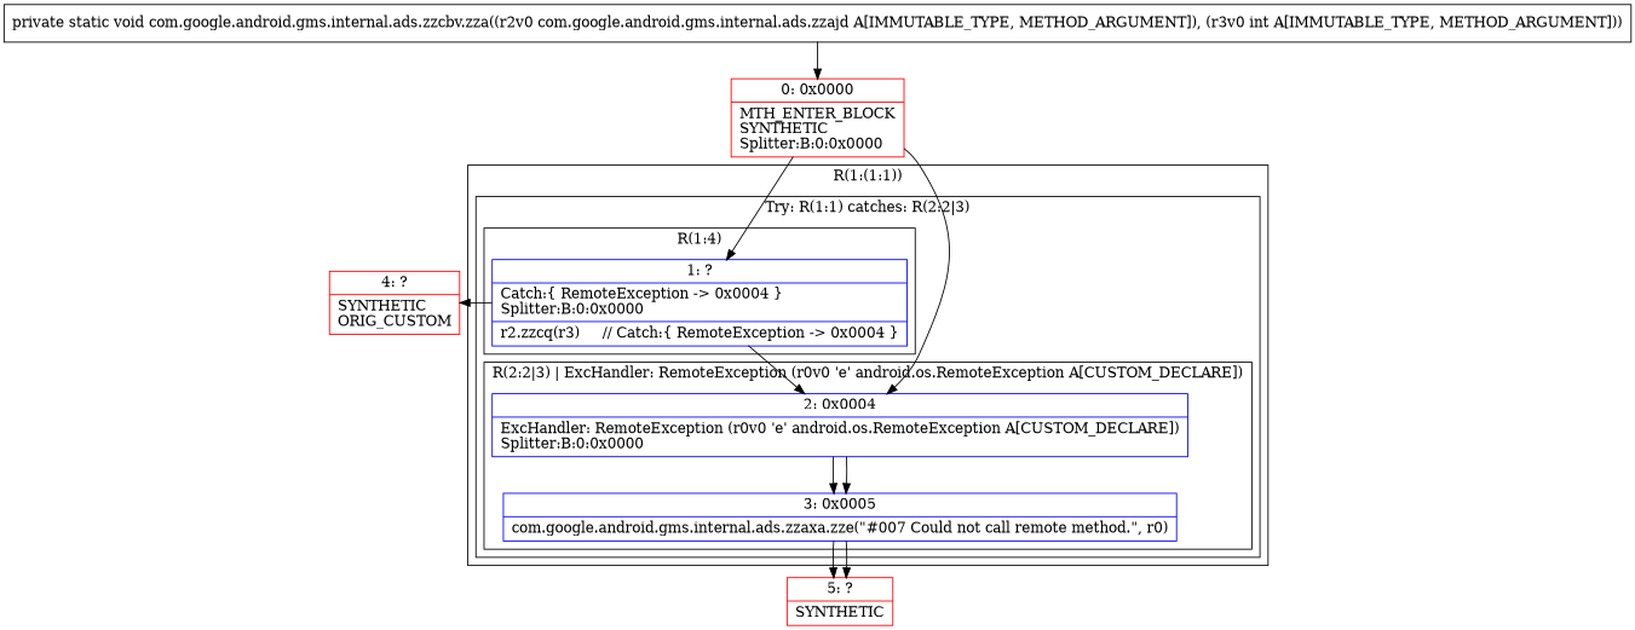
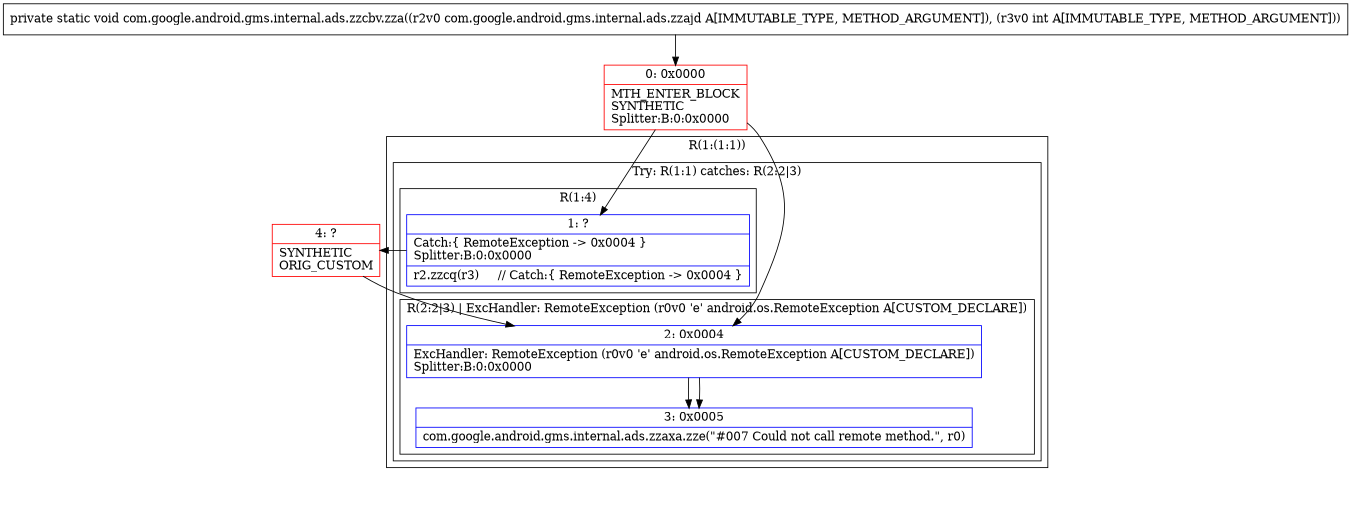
  digraph {
    node [color=blue shape=record]
    n1 [label="{1\:\ ?|Catch:\{ RemoteException \-\> 0x0004 \}\lSplitter:B:0:0x0000\l|r2.zzcq(r3)     \/\/ Catch:\{ RemoteException \-\> 0x0004 \}\l}"]
    n2 [label="{2\:\ 0x0004|ExcHandler: RemoteException (r0v0 'e' android.os.RemoteException A[CUSTOM_DECLARE])\lSplitter:B:0:0x0000\l}"]
    n3 [label="{3\:\ 0x0005|com.google.android.gms.internal.ads.zzaxa.zze(\"#007 Could not call remote method.\", r0)\l}"]
    n4 [color=red label="{4\:\ ?|SYNTHETIC\lORIG_CUSTOM\l}"]
-   n5 [color=red label="{5\:\ ?|SYNTHETIC\l}"]
    n6 [color=red label="{0\:\ 0x0000|MTH_ENTER_BLOCK\lSYNTHETIC\lSplitter:B:0:0x0000\l}"]
    n7 [label="{private static void com.google.android.gms.internal.ads.zzcbv.zza((r2v0 com.google.android.gms.internal.ads.zzajd A[IMMUTABLE_TYPE, METHOD_ARGUMENT]), (r3v0 int A[IMMUTABLE_TYPE, METHOD_ARGUMENT])) }" color=""]
    subgraph cluster_1 {
      label="R(1:(1:1))"
      subgraph cluster_2 {
        label="Try: R(1:1) catches: R(2:2|3)"
        subgraph cluster_3 {
          label="R(1:4)"
          n1
        }
        subgraph cluster_4 {
          label="R(2:2|3) | ExcHandler: RemoteException (r0v0 'e' android.os.RemoteException A[CUSTOM_DECLARE])\l"
          n2
          n3
        }
      }
    }
    subgraph cluster_5 {
      label="R(2:2|3) | ExcHandler: RemoteException (r0v0 'e' android.os.RemoteException A[CUSTOM_DECLARE])\l"
    }
-   n1 -> n2
+   n4 -> n2
    n1 -> n4
    n2 -> n3
    n2 -> n3
-   n3 -> n5
-   n3 -> n5
    n6 -> n1
    n6 -> n2
    n7 -> n6
  }
